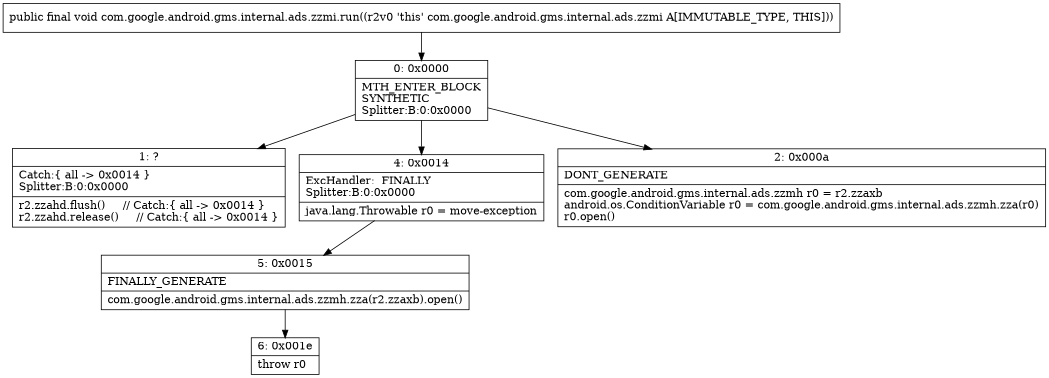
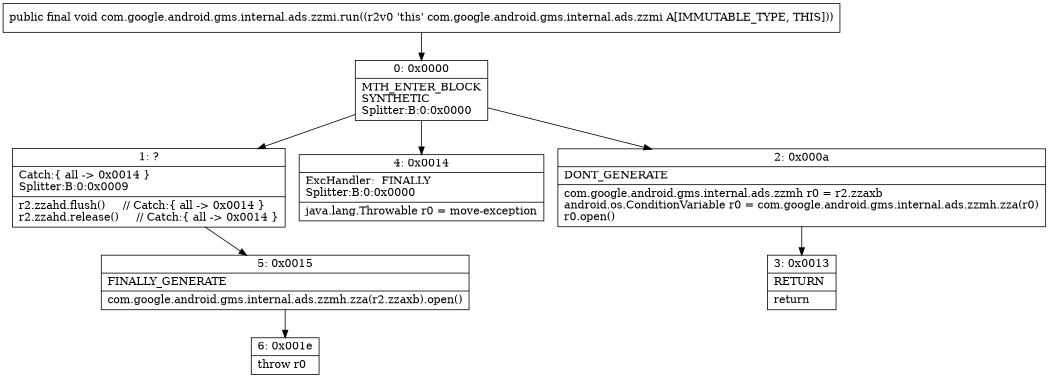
  digraph {
    node [shape=record]
    n1 [label="{0\:\ 0x0000|MTH_ENTER_BLOCK\lSYNTHETIC\lSplitter:B:0:0x0000\l}"]
-   n2 [label="{1\:\ ?|Catch:\{ all \-\> 0x0014 \}\lSplitter:B:0:0x0000\l|r2.zzahd.flush()     \/\/ Catch:\{ all \-\> 0x0014 \}\lr2.zzahd.release()     \/\/ Catch:\{ all \-\> 0x0014 \}\l}"]
+   n2 [label="{1\:\ ?|Catch:\{ all \-\> 0x0014 \}\lSplitter:B:0:0x0009\l|r2.zzahd.flush()     \/\/ Catch:\{ all \-\> 0x0014 \}\lr2.zzahd.release()     \/\/ Catch:\{ all \-\> 0x0014 \}\l}"]
    n3 [label="{4\:\ 0x0014|ExcHandler:  FINALLY\lSplitter:B:0:0x0000\l|java.lang.Throwable r0 = move\-exception\l}"]
    n4 [label="{2\:\ 0x000a|DONT_GENERATE\l|com.google.android.gms.internal.ads.zzmh r0 = r2.zzaxb\landroid.os.ConditionVariable r0 = com.google.android.gms.internal.ads.zzmh.zza(r0)\lr0.open()\l}"]
    n5 [label="{5\:\ 0x0015|FINALLY_GENERATE\l|com.google.android.gms.internal.ads.zzmh.zza(r2.zzaxb).open()\l}"]
+   n6 [label="{3\:\ 0x0013|RETURN\l|return\l}"]
    n7 [label="{6\:\ 0x001e|throw r0\l}"]
    n8 [label="{public final void com.google.android.gms.internal.ads.zzmi.run((r2v0 'this' com.google.android.gms.internal.ads.zzmi A[IMMUTABLE_TYPE, THIS])) }"]
    n1 -> n2
    n1 -> n3
    n1 -> n4
-   n3 -> n5
+   n2 -> n5
+   n4 -> n6
    n5 -> n7
    n8 -> n1
  }
